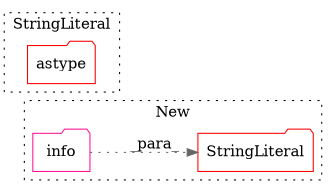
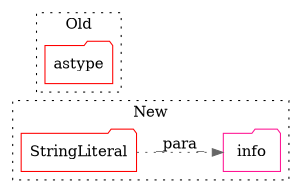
  digraph {
    rankdir=LR
    node [a=32 shape=folder color=red]
    n1 [l="5,1" label=info s="1948,1966" color=deeppink]
    n2 [a=45 l=4 label=StringLiteral s=1953]
    n3 [l="7,1" label=astype s="2030,2042"]
    subgraph cluster_1 {
      label=New
      style=dotted
      n1
      n2
    }
    subgraph cluster_2 {
-     label=StringLiteral
+     label=Old
      style=dotted
      n3
    }
-   n1 -> n2 [label=_para_ color=gray40 style=dotted]
+   n2 -> n1 [label=_para_ color=gray40 style=dotted]
  }
